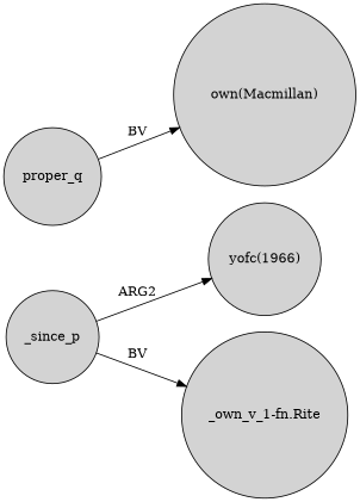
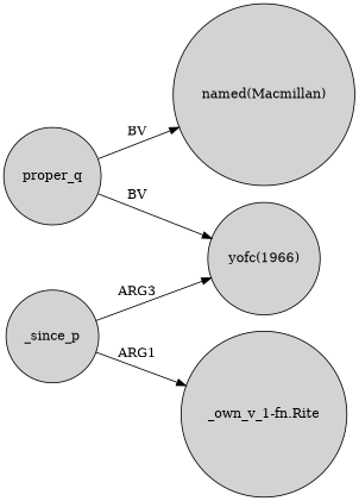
  digraph {
    rankdir=LR
    node [shape=circle style=filled]
    proper_q
    "yofc(1966)"
-   "named(Macmillan)" [label="own(Macmillan)"]
+   "named(Macmillan)"
    _since_p
    "_own_v_1-fn.Rite"
+   proper_q -> "yofc(1966)" [label=BV]
    proper_q -> "named(Macmillan)" [label=BV]
-   _since_p -> "yofc(1966)" [label=ARG2]
-   _since_p -> "_own_v_1-fn.Rite" [label=BV]
+   _since_p -> "yofc(1966)" [label=ARG3]
+   _since_p -> "_own_v_1-fn.Rite" [label=ARG1]
  }
